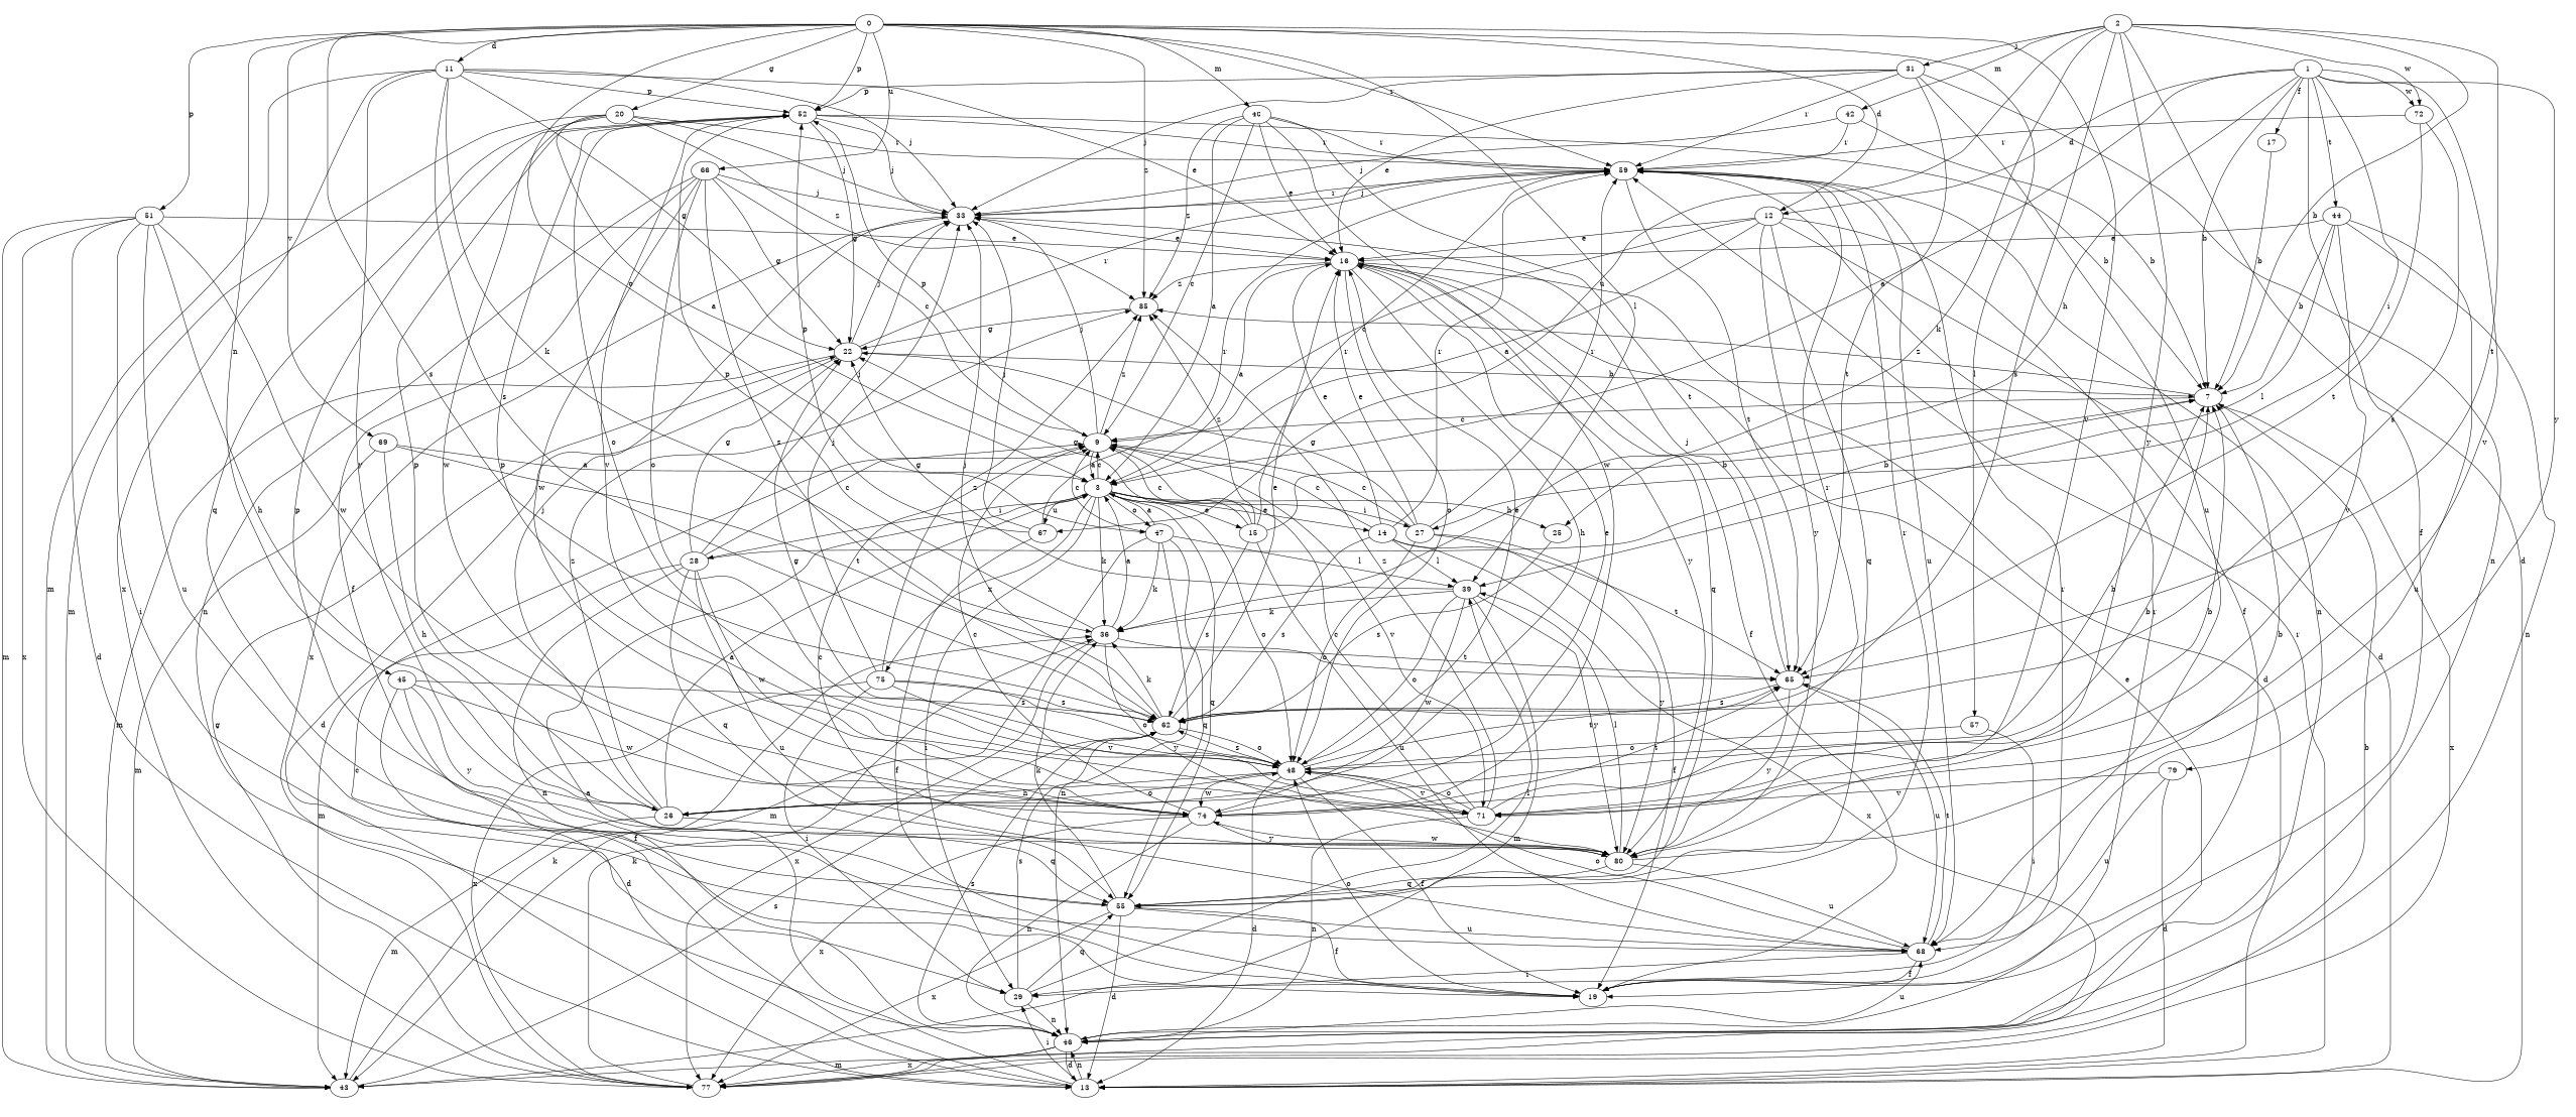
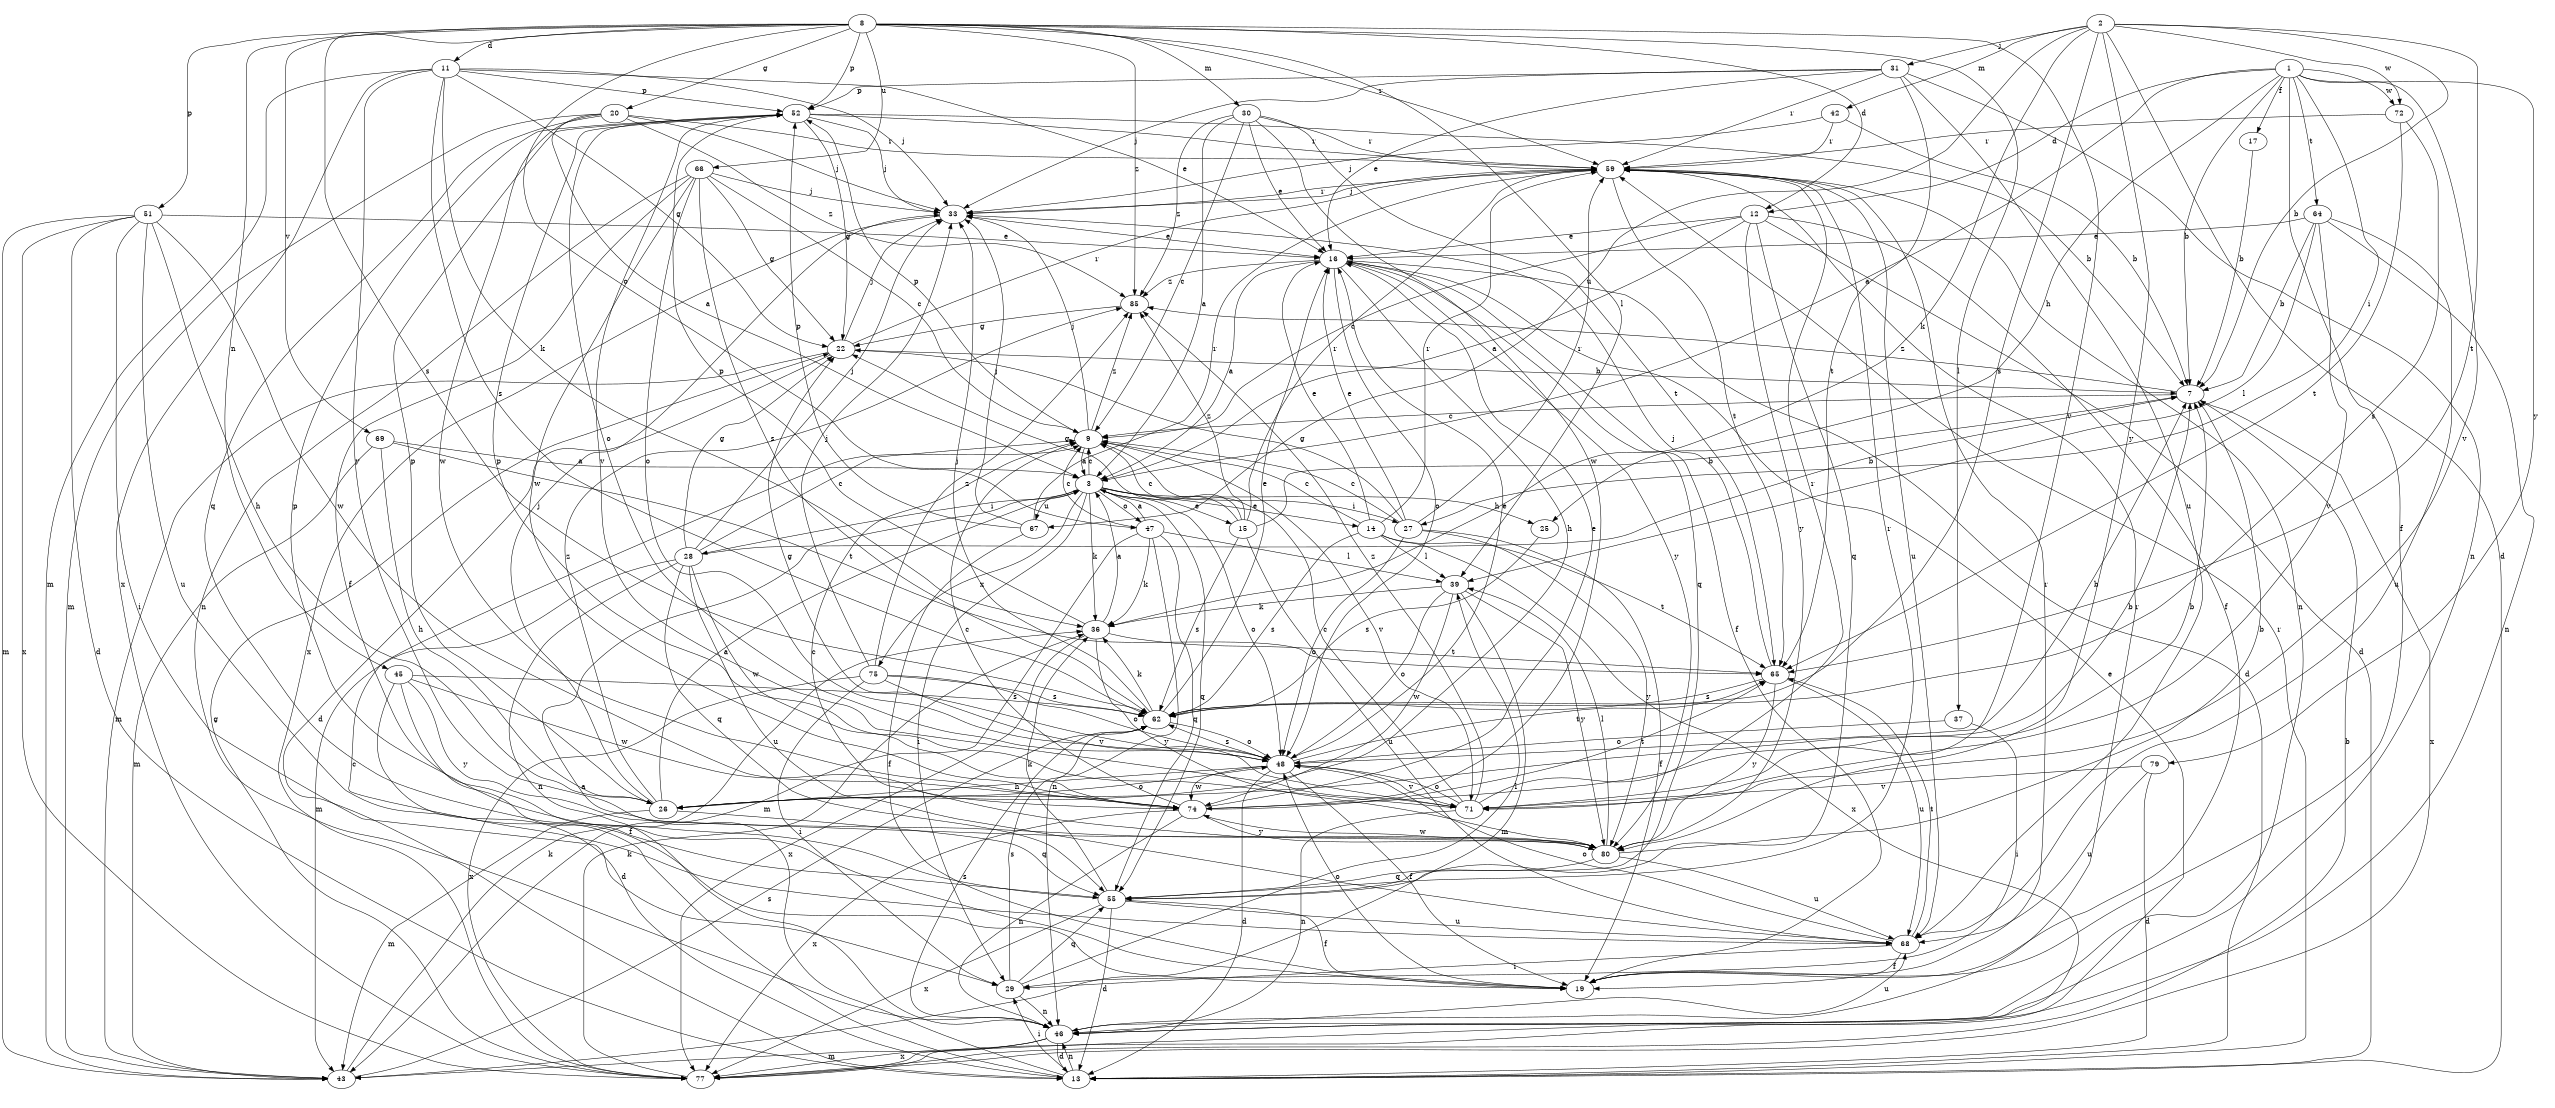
  strict digraph {
-   0
+   0 [label=8]
    11
    12
    20
-   37 [label=57]
+   37
    39
-   40
+   40 [label=30]
    45
    47
    51
    52
    59
    62
    66
    69
    71
    85
    36
    80
    77
    33
    16
    22
    43
    3
    19
    13
    9
    55
    74
    29
    48
    65
    46
    68
    26
    7
    1
    17
    25
    27
-   64 [label=44]
+   64
    72
    79
    67
    14
    15
    28
    75
    2
    31
    42
    0 -> 11 [label=d]
    0 -> 12 [label=d]
    0 -> 20 [label=g]
    0 -> 37 [label=l]
    0 -> 39 [label=l]
    0 -> 40 [label=m]
    0 -> 45 [label=n]
    0 -> 47 [label=o]
    0 -> 51 [label=p]
    0 -> 52 [label=p]
    0 -> 59 [label=r]
    0 -> 62 [label=s]
    0 -> 66 [label=u]
    0 -> 69 [label=v]
    0 -> 71 [label=v]
    0 -> 85 [label=z]
    11 -> 52 [label=p]
    11 -> 62 [label=s]
    11 -> 36 [label=k]
    11 -> 80 [label=y]
    11 -> 77 [label=x]
    11 -> 33 [label=j]
    11 -> 16 [label=e]
    11 -> 22 [label=g]
    11 -> 43 [label=m]
    12 -> 80 [label=y]
    12 -> 16 [label=e]
    12 -> 3 [label=a]
    12 -> 19 [label=f]
    12 -> 13 [label=d]
    12 -> 9 [label=c]
    12 -> 55 [label=q]
    20 -> 59 [label=r]
    20 -> 85 [label=z]
    20 -> 33 [label=j]
    20 -> 43 [label=m]
    20 -> 3 [label=a]
    20 -> 55 [label=q]
    20 -> 74 [label=w]
    37 -> 29 [label=i]
    37 -> 48 [label=o]
    39 -> 36 [label=k]
    39 -> 80 [label=y]
-   39 -> 22 [label=g]
    39 -> 43 [label=m]
    39 -> 74 [label=w]
    39 -> 48 [label=o]
    40 -> 59 [label=r]
    40 -> 85 [label=z]
    40 -> 16 [label=e]
    40 -> 3 [label=a]
    40 -> 9 [label=c]
    40 -> 74 [label=w]
    40 -> 65 [label=t]
    45 -> 62 [label=s]
    45 -> 80 [label=y]
    45 -> 19 [label=f]
    45 -> 13 [label=d]
    45 -> 74 [label=w]
    47 -> 39 [label=l]
    47 -> 36 [label=k]
    47 -> 43 [label=m]
    47 -> 3 [label=a]
    47 -> 9 [label=c]
    47 -> 55 [label=q]
    47 -> 46 [label=n]
    51 -> 77 [label=x]
    51 -> 16 [label=e]
    51 -> 43 [label=m]
    51 -> 13 [label=d]
    51 -> 74 [label=w]
    51 -> 29 [label=i]
    51 -> 68 [label=u]
    51 -> 26 [label=h]
    52 -> 59 [label=r]
    52 -> 71 [label=v]
    52 -> 33 [label=j]
    52 -> 22 [label=g]
    52 -> 48 [label=o]
    52 -> 7 [label=b]
    59 -> 33 [label=j]
    59 -> 65 [label=t]
    59 -> 46 [label=n]
    59 -> 68 [label=u]
    62 -> 36 [label=k]
    62 -> 33 [label=j]
    62 -> 16 [label=e]
    62 -> 48 [label=o]
    66 -> 62 [label=s]
    66 -> 33 [label=j]
    66 -> 22 [label=g]
    66 -> 19 [label=f]
    66 -> 9 [label=c]
    66 -> 74 [label=w]
    66 -> 48 [label=o]
    66 -> 46 [label=n]
    69 -> 43 [label=m]
    69 -> 3 [label=a]
    69 -> 65 [label=t]
    69 -> 26 [label=h]
    71 -> 52 [label=p]
    71 -> 59 [label=r]
    71 -> 85 [label=z]
    71 -> 9 [label=c]
    71 -> 48 [label=o]
    71 -> 46 [label=n]
    85 -> 22 [label=g]
    36 -> 52 [label=p]
    36 -> 80 [label=y]
    36 -> 77 [label=x]
    36 -> 3 [label=a]
    36 -> 65 [label=t]
    80 -> 39 [label=l]
    80 -> 9 [label=c]
    80 -> 55 [label=q]
    80 -> 74 [label=w]
    80 -> 68 [label=u]
    80 -> 7 [label=b]
    77 -> 36 [label=k]
    77 -> 16 [label=e]
    77 -> 22 [label=g]
    77 -> 7 [label=b]
    33 -> 59 [label=r]
    33 -> 77 [label=x]
    33 -> 16 [label=e]
    16 -> 85 [label=z]
    16 -> 80 [label=y]
    16 -> 3 [label=a]
    16 -> 19 [label=f]
    16 -> 13 [label=d]
    16 -> 55 [label=q]
    16 -> 48 [label=o]
    16 -> 26 [label=h]
    22 -> 59 [label=r]
    22 -> 33 [label=j]
    22 -> 43 [label=m]
    22 -> 13 [label=d]
    22 -> 7 [label=b]
    43 -> 62 [label=s]
    43 -> 36 [label=k]
    3 -> 47 [label=o]
    3 -> 36 [label=k]
    3 -> 9 [label=c]
    3 -> 55 [label=q]
    3 -> 29 [label=i]
    3 -> 48 [label=o]
    3 -> 25 [label=h]
    3 -> 27 [label=i]
    3 -> 67 [label=u]
    3 -> 14 [label=e]
    3 -> 15 [label=e]
    3 -> 28 [label=i]
    3 -> 75 [label=x]
    19 -> 59 [label=r]
    19 -> 48 [label=o]
    13 -> 59 [label=r]
    13 -> 3 [label=a]
    13 -> 9 [label=c]
    13 -> 29 [label=i]
    13 -> 46 [label=n]
    9 -> 52 [label=p]
    9 -> 71 [label=v]
    9 -> 85 [label=z]
    9 -> 33 [label=j]
    9 -> 3 [label=a]
    55 -> 52 [label=p]
    55 -> 59 [label=r]
    55 -> 36 [label=k]
    55 -> 77 [label=x]
    55 -> 19 [label=f]
    55 -> 13 [label=d]
    55 -> 68 [label=u]
    74 -> 80 [label=y]
    74 -> 77 [label=x]
    74 -> 16 [label=e]
    74 -> 9 [label=c]
    74 -> 65 [label=t]
    74 -> 46 [label=n]
    74 -> 7 [label=b]
    29 -> 39 [label=l]
    29 -> 62 [label=s]
    29 -> 55 [label=q]
    29 -> 46 [label=n]
    48 -> 62 [label=s]
    48 -> 71 [label=v]
    48 -> 16 [label=e]
    48 -> 22 [label=g]
    48 -> 19 [label=f]
    48 -> 13 [label=d]
    48 -> 74 [label=w]
    48 -> 65 [label=t]
    48 -> 26 [label=h]
    48 -> 7 [label=b]
    65 -> 62 [label=s]
    65 -> 80 [label=y]
    65 -> 33 [label=j]
    65 -> 68 [label=u]
    46 -> 59 [label=r]
    46 -> 62 [label=s]
    46 -> 77 [label=x]
    46 -> 43 [label=m]
    46 -> 13 [label=d]
    46 -> 68 [label=u]
    68 -> 19 [label=f]
    68 -> 29 [label=i]
    68 -> 48 [label=o]
    68 -> 65 [label=t]
    26 -> 52 [label=p]
    26 -> 85 [label=z]
    26 -> 33 [label=j]
    26 -> 43 [label=m]
    26 -> 3 [label=a]
    26 -> 55 [label=q]
    26 -> 48 [label=o]
    26 -> 7 [label=b]
    7 -> 85 [label=z]
    7 -> 77 [label=x]
    7 -> 9 [label=c]
    1 -> 12 [label=d]
    1 -> 71 [label=v]
    1 -> 3 [label=a]
    1 -> 19 [label=f]
    1 -> 7 [label=b]
    1 -> 17 [label=f]
    1 -> 25 [label=h]
    1 -> 27 [label=i]
    1 -> 64 [label=t]
    1 -> 72 [label=w]
    1 -> 79 [label=y]
    17 -> 7 [label=b]
    25 -> 62 [label=s]
    27 -> 59 [label=r]
    27 -> 80 [label=y]
    27 -> 16 [label=e]
    27 -> 22 [label=g]
    27 -> 19 [label=f]
    27 -> 9 [label=c]
    27 -> 48 [label=o]
    64 -> 39 [label=l]
    64 -> 71 [label=v]
    64 -> 16 [label=e]
    64 -> 46 [label=n]
    64 -> 68 [label=u]
    64 -> 7 [label=b]
    72 -> 59 [label=r]
    72 -> 62 [label=s]
    72 -> 65 [label=t]
    79 -> 71 [label=v]
    79 -> 13 [label=d]
    79 -> 68 [label=u]
    67 -> 52 [label=p]
    67 -> 59 [label=r]
    67 -> 33 [label=j]
    67 -> 19 [label=f]
    14 -> 39 [label=l]
    14 -> 59 [label=r]
    14 -> 62 [label=s]
    14 -> 77 [label=x]
    14 -> 16 [label=e]
    14 -> 9 [label=c]
    14 -> 65 [label=t]
    15 -> 59 [label=r]
    15 -> 62 [label=s]
    15 -> 85 [label=z]
    15 -> 22 [label=g]
    15 -> 9 [label=c]
    15 -> 68 [label=u]
    15 -> 7 [label=b]
    28 -> 33 [label=j]
    28 -> 22 [label=g]
    28 -> 43 [label=m]
    28 -> 9 [label=c]
    28 -> 55 [label=q]
    28 -> 74 [label=w]
    28 -> 46 [label=n]
    28 -> 68 [label=u]
    28 -> 7 [label=b]
    75 -> 62 [label=s]
    75 -> 71 [label=v]
    75 -> 85 [label=z]
    75 -> 77 [label=x]
    75 -> 33 [label=j]
    75 -> 29 [label=i]
    75 -> 48 [label=o]
    2 -> 62 [label=s]
    2 -> 36 [label=k]
    2 -> 80 [label=y]
    2 -> 13 [label=d]
    2 -> 65 [label=t]
    2 -> 7 [label=b]
    2 -> 72 [label=w]
    2 -> 67 [label=u]
    2 -> 31 [label=j]
    2 -> 42 [label=m]
    31 -> 52 [label=p]
    31 -> 59 [label=r]
    31 -> 33 [label=j]
    31 -> 16 [label=e]
    31 -> 65 [label=t]
    31 -> 46 [label=n]
    31 -> 68 [label=u]
    42 -> 59 [label=r]
    42 -> 33 [label=j]
    42 -> 7 [label=b]
  }
